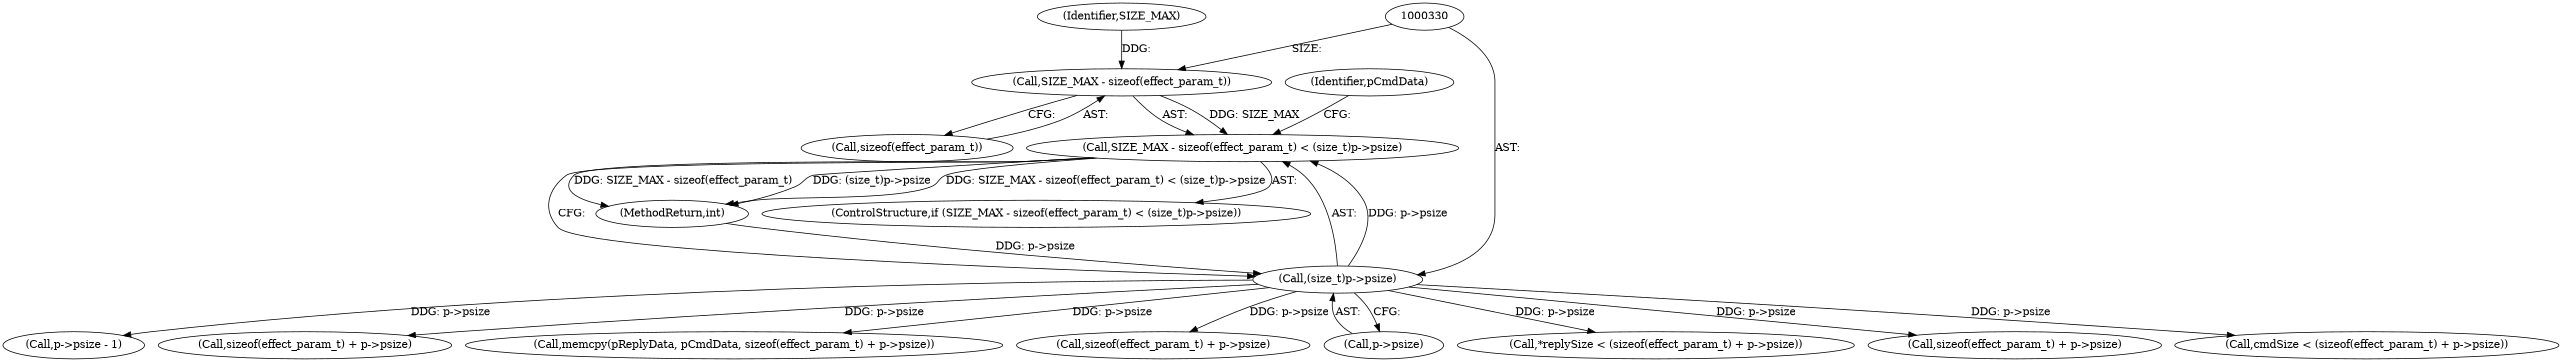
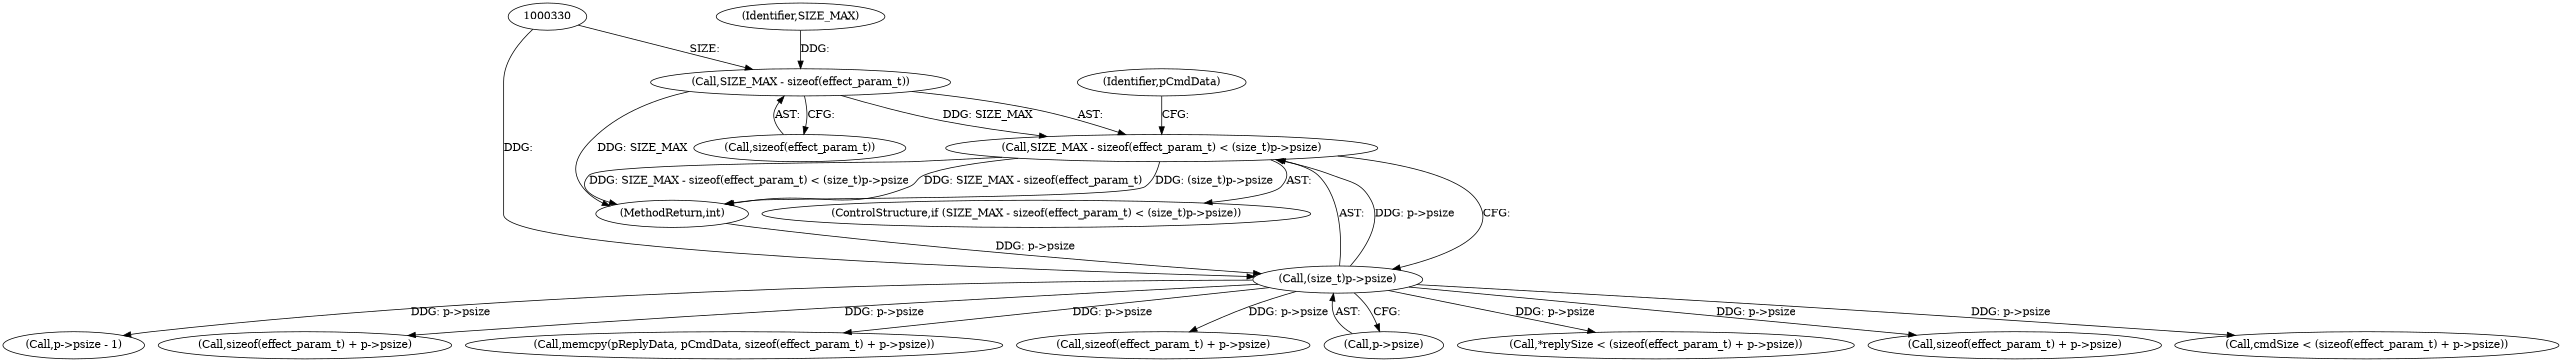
  digraph {
    n1 [label="(Call,SIZE_MAX - sizeof(effect_param_t) < (size_t)p->psize)"]
    n2 [label="(Call,(size_t)p->psize)"]
    n3 [label="(MethodReturn,int)"]
    n4 [label="(ControlStructure,if (SIZE_MAX - sizeof(effect_param_t) < (size_t)p->psize))"]
    n5 [label="(Call,p->psize - 1)"]
    n6 [label="(Call,sizeof(effect_param_t) + p->psize)"]
    n7 [label="(Call,memcpy(pReplyData, pCmdData, sizeof(effect_param_t) + p->psize))"]
    n8 [label="(Call,sizeof(effect_param_t) + p->psize)"]
    n9 [label="(Call,p->psize)"]
    n10 [label="(Call,*replySize < (sizeof(effect_param_t) + p->psize))"]
    n11 [label="(Call,sizeof(effect_param_t) + p->psize)"]
    n12 [label="(Call,cmdSize < (sizeof(effect_param_t) + p->psize))"]
    n13 [label="(Call,SIZE_MAX - sizeof(effect_param_t))"]
    n14 [label="(Call,sizeof(effect_param_t))"]
    n15 [label="(Identifier,SIZE_MAX)"]
    n16 [label="(Identifier,pCmdData)"]
    1000330
    n1 -> n2 [label="CFG: "]
    n1 -> n3 [label="DDG: (size_t)p->psize"]
    n1 -> n3 [label="DDG: SIZE_MAX - sizeof(effect_param_t) < (size_t)p->psize"]
    n1 -> n3 [label="DDG: SIZE_MAX - sizeof(effect_param_t)"]
    n1 -> n4 [label="AST: "]
    n2 -> n1 [label="AST: "]
    n2 -> n1 [label="DDG: p->psize"]
    n2 -> n5 [label="DDG: p->psize"]
    n2 -> n6 [label="DDG: p->psize"]
    n2 -> n7 [label="DDG: p->psize"]
    n2 -> n8 [label="DDG: p->psize"]
    n2 -> n9 [label="CFG: "]
    n2 -> n10 [label="DDG: p->psize"]
    n2 -> n11 [label="DDG: p->psize"]
    n2 -> n12 [label="DDG: p->psize"]
    n3 -> n2 [label="DDG: p->psize"]
    n9 -> n2 [label="AST: "]
    n13 -> n1 [label="AST: "]
    n13 -> n1 [label="DDG: SIZE_MAX"]
+   n13 -> n3 [label="DDG: SIZE_MAX"]
    n13 -> n14 [label="CFG: "]
    n14 -> n13 [label="AST: "]
    n15 -> n13 [label="DDG: "]
    n16 -> n1 [label="CFG: "]
-   1000330 -> n2 [label="AST: "]
+   1000330 -> n2 [label="DDG: "]
    1000330 -> n13 [label="SIZE: "]
  }
